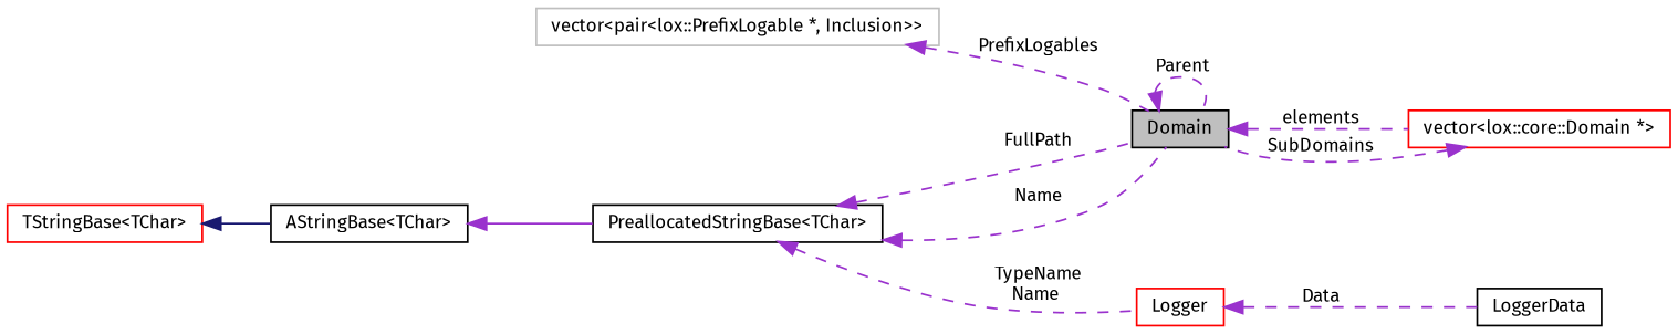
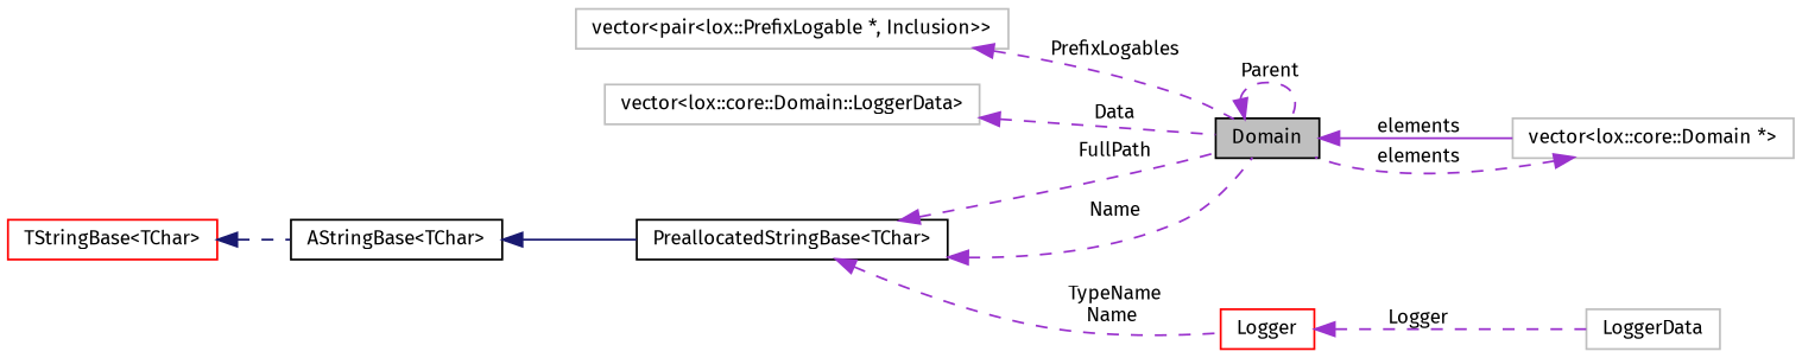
  digraph {
    fontname="Fira Sans"
    rankdir=LR
    node [color=black fillcolor=white fontname="Fira Sans" fontsize=10 shape=record style=filled]
    edge [color=darkorchid3 dir=back fontname="Fira Sans" fontsize=10 labelfontname=Helvetica labelfontsize=10 style=dashed]
    n1 [fillcolor=grey75 fontcolor=black height=0.2 label=Domain width=0.4]
-   n2 [color=red height=0.2 label="vector\<lox::core::Domain *\>" width=0.4]
+   n2 [color=grey75 height=0.2 label="vector\<lox::core::Domain *\>" width=0.4]
    n3 [color=grey75 height=0.2 label="vector\<pair\<lox::PrefixLogable *, Inclusion\>\>" width=0.4]
+   n4 [color=grey75 height=0.2 label="vector\<lox::core::Domain::LoggerData\>" width=0.4]
    n5 [color=red height=0.2 label="TStringBase\<TChar\>" width=0.4]
    n6 [height=0.2 label="AStringBase\<TChar\>" width=0.4]
    n7 [height=0.2 label="PreallocatedStringBase\<TChar\>" width=0.4]
    n8 [color=red height=0.2 label=Logger width=0.4]
-   n9 [height=0.2 label=LoggerData width=0.4]
+   n9 [color=grey75 height=0.2 label=LoggerData width=0.4]
    n1 -> n1 [label=" Parent"]
-   n1 -> n2 [label=" elements"]
-   n2 -> n1 [label=" SubDomains"]
+   n1 -> n2 [label=" elements" style=solid]
+   n2 -> n1 [label=" elements"]
    n3 -> n1 [label=" PrefixLogables"]
-   n5 -> n6 [color=midnightblue style=solid]
-   n6 -> n7 [style=solid]
+   n4 -> n1 [label=" Data"]
+   n5 -> n6 [color=midnightblue]
+   n6 -> n7 [color=midnightblue style=solid]
    n7 -> n1 [label=" FullPath"]
    n7 -> n1 [label=" Name"]
    n7 -> n8 [label=" TypeName\nName"]
-   n8 -> n9 [label=" Data"]
+   n8 -> n9 [label=" Logger"]
  }
